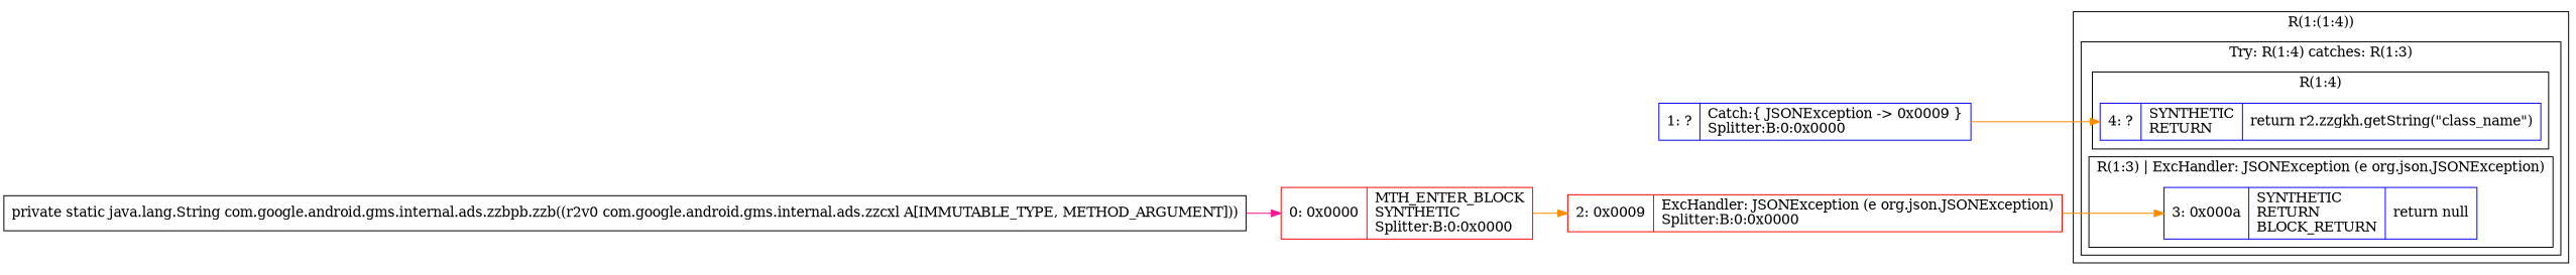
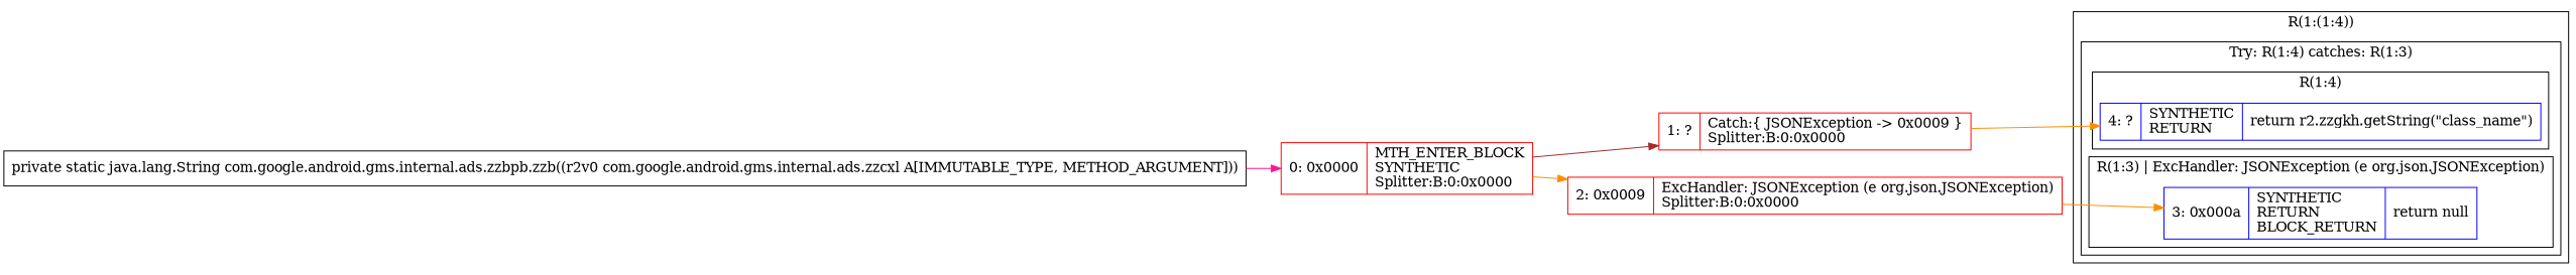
  digraph {
    rankdir=LR
    node [color=red shape=record]
    edge [color=darkorange]
    n1 [color=blue label="{4\:\ ?|SYNTHETIC\lRETURN\l|return r2.zzgkh.getString(\"class_name\")\l}"]
    n2 [color=blue label="{3\:\ 0x000a|SYNTHETIC\lRETURN\lBLOCK_RETURN\l|return null\l}"]
    n3 [label="{0\:\ 0x0000|MTH_ENTER_BLOCK\lSYNTHETIC\lSplitter:B:0:0x0000\l}"]
-   n4 [color=blue label="{1\:\ ?|Catch:\{ JSONException \-\> 0x0009 \}\lSplitter:B:0:0x0000\l}"]
+   n4 [label="{1\:\ ?|Catch:\{ JSONException \-\> 0x0009 \}\lSplitter:B:0:0x0000\l}"]
    n5 [label="{2\:\ 0x0009|ExcHandler: JSONException (e org.json.JSONException)\lSplitter:B:0:0x0000\l}"]
    n6 [label="{private static java.lang.String com.google.android.gms.internal.ads.zzbpb.zzb((r2v0 com.google.android.gms.internal.ads.zzcxl A[IMMUTABLE_TYPE, METHOD_ARGUMENT])) }" color=""]
    subgraph cluster_1 {
      label="R(1:(1:4))"
      subgraph cluster_2 {
        label="Try: R(1:4) catches: R(1:3)"
        subgraph cluster_3 {
          label="R(1:4)"
          n1
        }
        subgraph cluster_4 {
          label="R(1:3) | ExcHandler: JSONException (e org.json.JSONException)\l"
          n2
        }
      }
    }
    subgraph cluster_5 {
      label="R(1:3) | ExcHandler: JSONException (e org.json.JSONException)\l"
    }
+   n3 -> n4 [color=brown]
    n3 -> n5
    n4 -> n1
    n5 -> n2
    n6 -> n3 [color=deeppink]
  }
